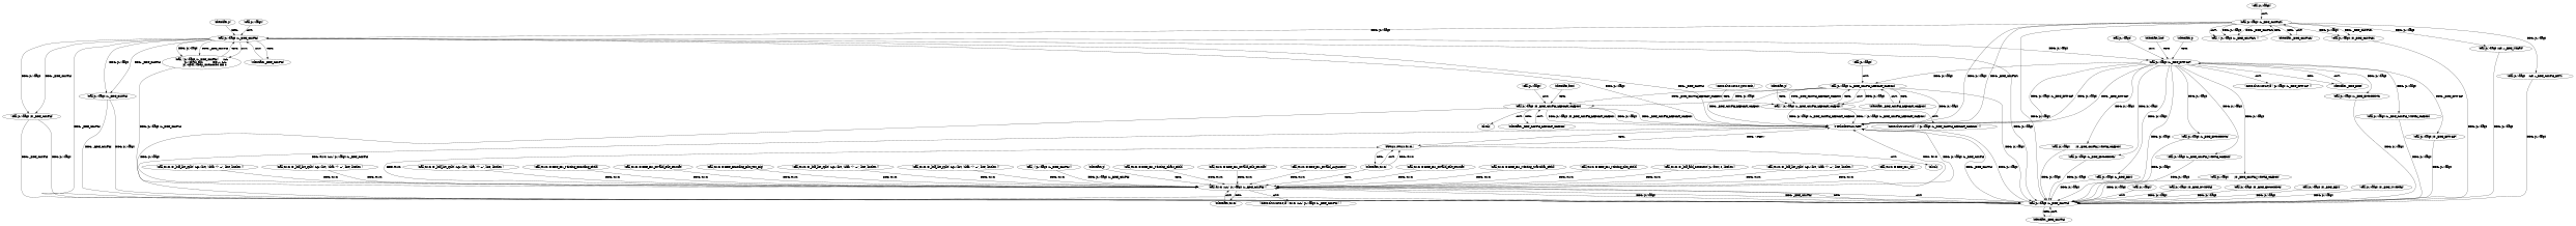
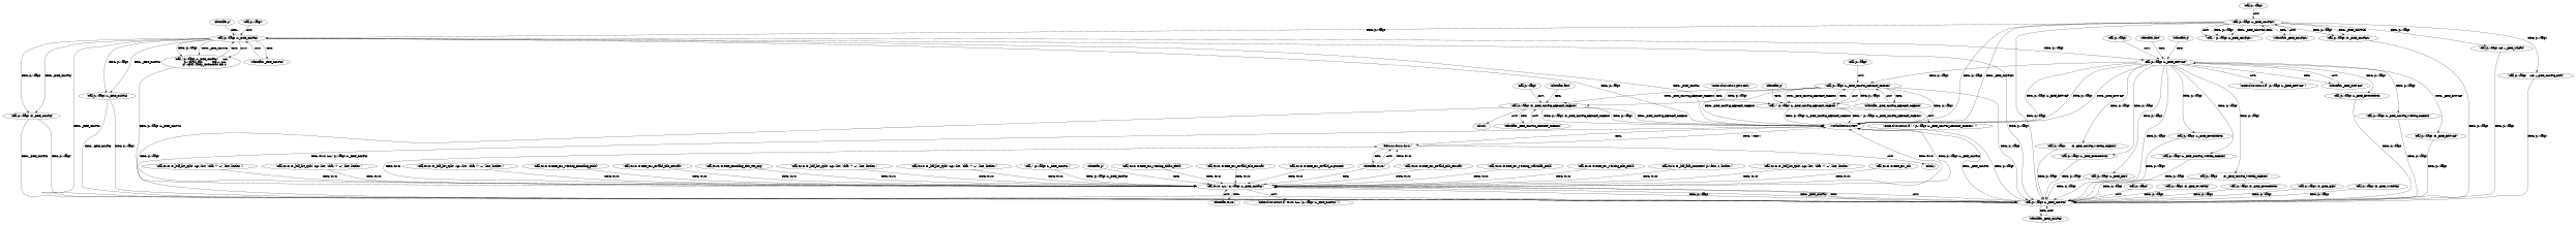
  digraph {
    n1 [label="(Call,p->flags & _BDF_GLYPH_HEIGHT_CHECK)"]
    n2 [label="(Call,!( p->flags & _BDF_GLYPH_HEIGHT_CHECK ))"]
    n3 [label="(Call,p->flags |= _BDF_GLYPH_HEIGHT_CHECK)"]
    n4 [label="(Call,p->flags & _BDF_GLYPH)"]
    n5 [label="(Identifier,_BDF_GLYPH_HEIGHT_CHECK)"]
    n6 [label="(MethodReturn,RET)"]
    n7 [label="(ControlStructure,if ( !( p->flags & _BDF_GLYPH_HEIGHT_CHECK ) ))"]
    n8 [label="(Block,)"]
    n9 [label="(Identifier,_BDF_GLYPH_HEIGHT_CHECK)"]
    n10 [label="(Call,error && ( p->flags & _BDF_GLYPH ))"]
    n11 [label="(Identifier,_BDF_GLYPH)"]
    n12 [label="(Return,return error;)"]
    n13 [label="(Call,p->flags & _BDF_BITMAP)"]
    n14 [label="(ControlStructure,if ( p->flags & _BDF_BITMAP ))"]
    n15 [label="(Call,p->flags & _BDF_ENCODING)"]
    n16 [label="(Call,p->flags & _BDF_GLYPH_WIDTH_CHECK)"]
    n17 [label="(Call,p->flags       |= _BDF_GLYPH_WIDTH_CHECK)"]
    n18 [label="(Call,p->flags & _BDF_ENCODING)"]
    n19 [label="(Call,p->flags & _BDF_GLYPH_WIDTH_CHECK)"]
    n20 [label="(Call,p->flags |= _BDF_BITMAP)"]
    n21 [label="(Call,p->flags       |= _BDF_GLYPH_WIDTH_CHECK)"]
    n22 [label="(Call,p->flags & _BDF_ENCODING)"]
-   n23 [label="(Identifier,_BDF_BDF)"]
+   n23 [label="(Identifier,_BDF_BITMAP)"]
    n24 [label="(Call,p->flags & _BDF_BBX)"]
    n25 [label="(Call,p->flags & _BDF_GLYPH)"]
    n26 [label="(Call,( p->flags & _BDF_GLYPH )     &&\n         p->glyph_enc            == -1 &&\n         p->opts->keep_unencoded == 0)"]
    n27 [label="(Identifier,_BDF_GLYPH)"]
    n28 [label="(Call,p->flags & _BDF_GLYPH)"]
    n29 [label="(Call,p->flags |= _BDF_GLYPH)"]
    n30 [label="(Call,p->flags & _BDF_GLYPHS)"]
    n31 [label="(Call,!( p->flags & _BDF_GLYPHS ))"]
    n32 [label="(Call,p->flags |= _BDF_GLYPHS)"]
    n33 [label="(Call,p->flags &= ~_BDF_START)"]
    n34 [label="(Identifier,_BDF_GLYPHS)"]
    n35 [label="(Call,p->flags    &= ~_BDF_GLYPH_BITS)"]
    n36 [label="(Identifier,error)"]
    n37 [label="(ControlStructure,if ( error && ( p->flags & _BDF_GLYPH ) ))"]
    n38 [label="(Identifier,error)"]
    n39 [label="(Block,)"]
    n40 [label="(Call,p->flags)"]
    n41 [label="(Call,error = _bdf_list_split( &p->list, (char *)\" +\", line, linelen ))"]
    n42 [label="(Call,error = BDF_Err_Missing_Encoding_Field)"]
    n43 [label="(Call,p->flags)"]
    n44 [label="(Call,error = BDF_Err_Invalid_File_Format)"]
    n45 [label="(Identifier,font)"]
    n46 [label="(Call,error = BDF_Encoding_Bbx_Too_Big)"]
    n47 [label="(Call,p->flags)"]
    n48 [label="(Call,error = _bdf_list_split( &p->list, (char *)\" +\", line, linelen ))"]
    n49 [label="(Call,error = _bdf_list_split( &p->list, (char *)\" +\", line, linelen ))"]
    n50 [label="(Identifier,p)"]
    n51 [label="(Call,!( p->flags & _BDF_GLYPH ))"]
    n52 [label="(Call,p->flags)"]
    n53 [label="(Identifier,p)"]
    n54 [label="(Call,p->flags |= _BDF_DWIDTH)"]
    n55 [label="(Call,p->flags |= _BDF_ENCODING)"]
    n56 [label="(Call,error = BDF_Err_Missing_Chars_Field)"]
    n57 [label="(Call,error = BDF_Err_Invalid_File_Format)"]
    n58 [label="(Identifier,p)"]
    n59 [label="(Call,error = BDF_Err_Invalid_Argument)"]
    n60 [label="(Call,p->flags)"]
    n61 [label="(Call,p->flags)"]
    n62 [label="(Call,error = BDF_Err_Invalid_File_Format)"]
    n63 [label="(Call,error = BDF_Err_Missing_Startchar_Field)"]
    n64 [label="(Identifier,line)"]
    n65 [label="(Call,p->flags |= _BDF_BBX)"]
    n66 [label="(Call,error = BDF_Err_Missing_Bbx_Field)"]
    n67 [label="(Call,error = _bdf_add_comment( p->font, s, linelen ))"]
    n68 [label="(ControlStructure,goto Exit;)"]
    n69 [label="(Call,error = _bdf_list_split( &p->list, (char *)\" +\", line, linelen ))"]
    n70 [label="(Call,error = BDF_Err_Ok)"]
    n71 [label="(Call,error = _bdf_list_split( &p->list, (char *)\" +\", line, linelen ))"]
    n72 [label="(Call,p->flags |= _BDF_SWIDTH)"]
    n73 [label="(Call,error = _bdf_list_split( &p->list, (char *)\" +\", line, linelen ))"]
    n74 [label="(Identifier,p)"]
    n1 -> n2 [label="AST: "]
    n1 -> n2 [label="DDG: p->flags"]
    n1 -> n2 [label="DDG: _BDF_GLYPH_HEIGHT_CHECK"]
    n1 -> n3 [label="DDG: p->flags"]
    n1 -> n3 [label="DDG: _BDF_GLYPH_HEIGHT_CHECK"]
    n1 -> n4 [label="DDG: p->flags"]
    n1 -> n5 [label="CFG: "]
    n1 -> n6 [label="DDG: p->flags"]
    n1 -> n6 [label="DDG: _BDF_GLYPH_HEIGHT_CHECK"]
    n2 -> n1 [label="CFG: "]
    n2 -> n6 [label="DDG: !( p->flags & _BDF_GLYPH_HEIGHT_CHECK )"]
    n2 -> n6 [label="DDG: p->flags & _BDF_GLYPH_HEIGHT_CHECK"]
    n2 -> n7 [label="AST: "]
    n3 -> n4 [label="DDG: p->flags"]
    n3 -> n6 [label="DDG: _BDF_GLYPH_HEIGHT_CHECK"]
    n3 -> n6 [label="DDG: p->flags |= _BDF_GLYPH_HEIGHT_CHECK"]
    n3 -> n6 [label="DDG: p->flags"]
    n3 -> n8 [label="AST: "]
    n3 -> n9 [label="CFG: "]
    n4 -> n6 [label="DDG: _BDF_GLYPH"]
    n4 -> n6 [label="DDG: p->flags"]
    n4 -> n10 [label="AST: "]
    n4 -> n10 [label="DDG: p->flags"]
    n4 -> n10 [label="DDG: _BDF_GLYPH"]
    n4 -> n11 [label="CFG: "]
    n5 -> n1 [label="AST: "]
    n6 -> n12 [label="CFG: "]
    n9 -> n3 [label="AST: "]
    n10 -> n4 [label="CFG: "]
    n10 -> n6 [label="DDG: p->flags & _BDF_GLYPH"]
    n10 -> n6 [label="DDG: error && ( p->flags & _BDF_GLYPH )"]
    n10 -> n6 [label="DDG: error"]
-   n10 -> n12 [label="BDF: error"]
+   n10 -> n12 [label="DDG: error"]
    n10 -> n36 [label="CFG: "]
    n10 -> n37 [label="AST: "]
    n11 -> n4 [label="AST: "]
    n12 -> n6 [label="DDG: <RET>"]
    n12 -> n38 [label="CFG: "]
    n12 -> n39 [label="AST: "]
    n13 -> n1 [label="DDG: p->flags"]
    n13 -> n4 [label="DDG: p->flags"]
    n13 -> n6 [label="DDG: p->flags & _BDF_BITMAP"]
    n13 -> n6 [label="DDG: p->flags"]
    n13 -> n6 [label="DDG: _BDF_BITMAP"]
    n13 -> n14 [label="AST: "]
    n13 -> n15 [label="DDG: p->flags"]
    n13 -> n16 [label="DDG: p->flags"]
    n13 -> n17 [label="DDG: p->flags"]
    n13 -> n18 [label="DDG: p->flags"]
    n13 -> n19 [label="DDG: p->flags"]
    n13 -> n20 [label="DDG: _BDF_BITMAP"]
    n13 -> n21 [label="DDG: p->flags"]
    n13 -> n22 [label="DDG: p->flags"]
    n13 -> n23 [label="CFG: "]
    n13 -> n24 [label="DDG: p->flags"]
    n15 -> n4 [label="DDG: p->flags"]
    n16 -> n4 [label="DDG: p->flags"]
    n17 -> n4 [label="DDG: p->flags"]
    n18 -> n4 [label="DDG: p->flags"]
    n19 -> n4 [label="DDG: p->flags"]
    n20 -> n4 [label="DDG: p->flags"]
    n21 -> n4 [label="DDG: p->flags"]
    n22 -> n4 [label="DDG: p->flags"]
    n23 -> n13 [label="AST: "]
    n24 -> n4 [label="DDG: p->flags"]
    n25 -> n4 [label="DDG: p->flags"]
    n25 -> n4 [label="DDG: _BDF_GLYPH"]
    n25 -> n6 [label="DDG: p->flags"]
    n25 -> n6 [label="DDG: _BDF_GLYPH"]
    n25 -> n13 [label="DDG: p->flags"]
    n25 -> n26 [label="AST: "]
    n25 -> n26 [label="DDG: p->flags"]
    n25 -> n26 [label="DDG: _BDF_GLYPH"]
    n25 -> n27 [label="CFG: "]
    n25 -> n28 [label="DDG: p->flags"]
    n25 -> n28 [label="DDG: _BDF_GLYPH"]
    n25 -> n29 [label="DDG: p->flags"]
    n25 -> n29 [label="DDG: _BDF_GLYPH"]
    n26 -> n10 [label="DDG: p->flags & _BDF_GLYPH"]
    n26 -> n25 [label="CFG: "]
    n27 -> n25 [label="AST: "]
    n28 -> n4 [label="DDG: p->flags"]
    n28 -> n4 [label="DDG: _BDF_GLYPH"]
    n29 -> n4 [label="DDG: p->flags"]
    n29 -> n4 [label="DDG: _BDF_GLYPH"]
    n30 -> n4 [label="DDG: p->flags"]
    n30 -> n6 [label="DDG: _BDF_GLYPHS"]
    n30 -> n6 [label="DDG: p->flags"]
    n30 -> n25 [label="DDG: p->flags"]
    n30 -> n31 [label="AST: "]
    n30 -> n31 [label="DDG: p->flags"]
    n30 -> n31 [label="DDG: _BDF_GLYPHS"]
    n30 -> n32 [label="DDG: p->flags"]
    n30 -> n32 [label="DDG: _BDF_GLYPHS"]
    n30 -> n33 [label="DDG: p->flags"]
    n30 -> n34 [label="CFG: "]
    n30 -> n35 [label="DDG: p->flags"]
    n31 -> n30 [label="CFG: "]
    n32 -> n4 [label="DDG: p->flags"]
    n33 -> n4 [label="DDG: p->flags"]
    n34 -> n30 [label="AST: "]
    n35 -> n4 [label="DDG: p->flags"]
    n36 -> n10 [label="AST: "]
    n38 -> n10 [label="CFG: "]
    n38 -> n12 [label="AST: "]
    n38 -> n12 [label="DDG: error"]
    n40 -> n1 [label="AST: "]
    n41 -> n10 [label="DDG: error"]
    n42 -> n10 [label="DDG: error"]
    n43 -> n30 [label="AST: "]
    n44 -> n10 [label="DDG: error"]
    n45 -> n3 [label="CFG: "]
-   n46 -> n10 [label="BDF: error"]
+   n46 -> n10 [label="DDG: error"]
    n47 -> n3 [label="AST: "]
    n48 -> n10 [label="DDG: error"]
    n49 -> n10 [label="DDG: error"]
    n50 -> n2 [label="CFG: "]
    n51 -> n10 [label="DDG: p->flags & _BDF_GLYPH"]
    n52 -> n4 [label="AST: "]
    n53 -> n10 [label="CFG: "]
    n54 -> n4 [label="DDG: p->flags"]
    n55 -> n4 [label="DDG: p->flags"]
    n56 -> n10 [label="DDG: error"]
    n57 -> n10 [label="DDG: error"]
    n58 -> n25 [label="CFG: "]
    n59 -> n10 [label="DDG: error"]
    n60 -> n13 [label="AST: "]
    n61 -> n25 [label="AST: "]
    n62 -> n10 [label="DDG: error"]
    n63 -> n10 [label="DDG: error"]
    n64 -> n13 [label="CFG: "]
    n65 -> n4 [label="DDG: p->flags"]
    n66 -> n10 [label="DDG: error"]
    n67 -> n10 [label="DDG: error"]
    n68 -> n2 [label="CFG: "]
    n69 -> n10 [label="DDG: error"]
    n70 -> n10 [label="DDG: error"]
    n71 -> n10 [label="DDG: error"]
    n72 -> n4 [label="DDG: p->flags"]
    n73 -> n10 [label="DDG: error"]
    n74 -> n13 [label="CFG: "]
  }
